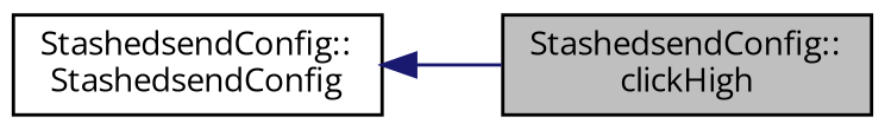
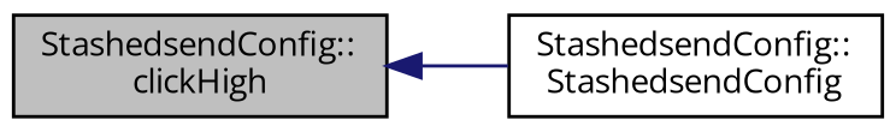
  digraph {
    rankdir=LR
    fontname="Open Sans"
    node [color=black fontname="Open Sans" fontsize=10 shape=record style=filled]
    n1 [fillcolor=grey75 fontcolor=black height=0.2 label="StashedsendConfig::\lclickHigh" width=0.4]
    n2 [fillcolor=white height=0.2 label="StashedsendConfig::\lStashedsendConfig" width=0.4]
-   n2 -> n1 [color=midnightblue dir=back fontname="Open Sans" fontsize=10 labelfontname=Helvetica labelfontsize=10 style=solid]
+   n1 -> n2 [color=midnightblue dir=back fontname="Open Sans" fontsize=10 labelfontname=Helvetica labelfontsize=10 style=solid]
  }
